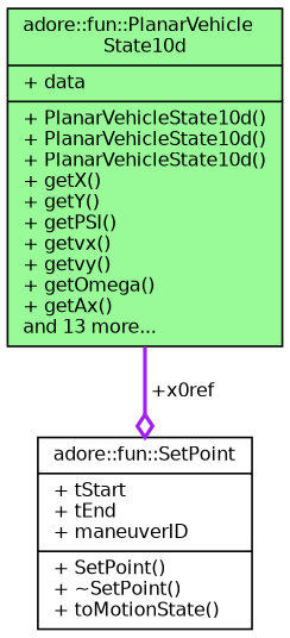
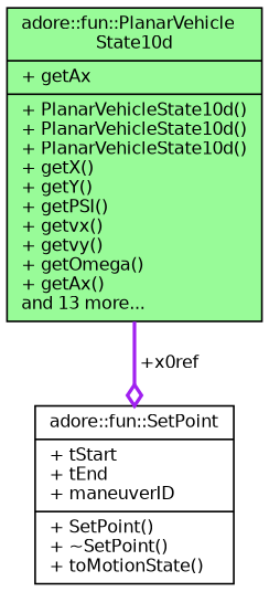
  digraph {
    node [color=black fontname=Helvetica fontsize=10 shape=record style=filled]
    n1 [fillcolor=white fontcolor=black height=0.2 label="{adore::fun::SetPoint\n|+ tStart\l+ tEnd\l+ maneuverID\l|+ SetPoint()\l+ ~SetPoint()\l+ toMotionState()\l}" width=0.4]
-   n2 [fillcolor=palegreen height=0.2 label="{adore::fun::PlanarVehicle\lState10d\n|+ data\l|+ PlanarVehicleState10d()\l+ PlanarVehicleState10d()\l+ PlanarVehicleState10d()\l+ getX()\l+ getY()\l+ getPSI()\l+ getvx()\l+ getvy()\l+ getOmega()\l+ getAx()\land 13 more...\l}" width=0.4]
+   n2 [fillcolor=palegreen height=0.2 label="{adore::fun::PlanarVehicle\lState10d\n|+ getAx\l|+ PlanarVehicleState10d()\l+ PlanarVehicleState10d()\l+ PlanarVehicleState10d()\l+ getX()\l+ getY()\l+ getPSI()\l+ getvx()\l+ getvy()\l+ getOmega()\l+ getAx()\land 13 more...\l}" width=0.4]
    n2 -> n1 [arrowhead=odiamond color=purple fontname=Helvetica fontsize=10 label=" +x0ref" labelfontname=Helvetica labelfontsize=10 style=bold]
  }
